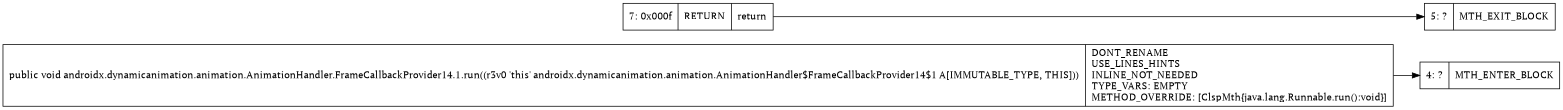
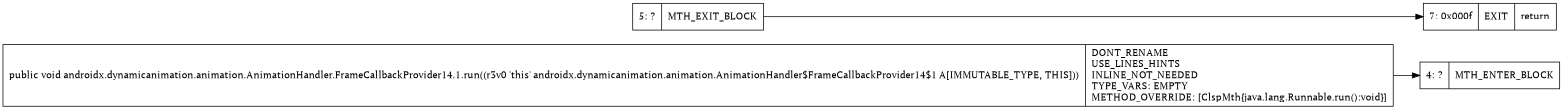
  digraph {
    fontname="PT Serif"
    rankdir=LR
    node [fontname="PT Serif" shape=record]
    edge [fontname="PT Serif"]
    n1 [label="{4\:\ ?|MTH_ENTER_BLOCK\l}"]
-   n2 [label="{7\:\ 0x000f|RETURN\l|return\l}"]
+   n2 [label="{7\:\ 0x000f|EXIT\l|return\l}"]
    n3 [label="{5\:\ ?|MTH_EXIT_BLOCK\l}"]
    n4 [label="{public void androidx.dynamicanimation.animation.AnimationHandler.FrameCallbackProvider14.1.run((r3v0 'this' androidx.dynamicanimation.animation.AnimationHandler$FrameCallbackProvider14$1 A[IMMUTABLE_TYPE, THIS]))  | DONT_RENAME\lUSE_LINES_HINTS\lINLINE_NOT_NEEDED\lTYPE_VARS: EMPTY\lMETHOD_OVERRIDE: [ClspMth\{java.lang.Runnable.run():void\}]\l}"]
-   n2 -> n3
+   n3 -> n2
    n4 -> n1
  }
